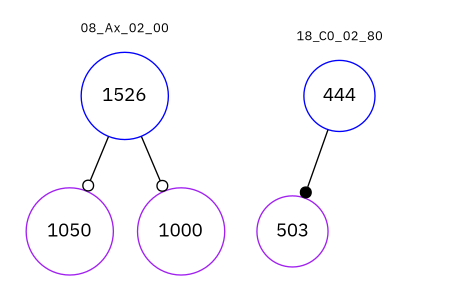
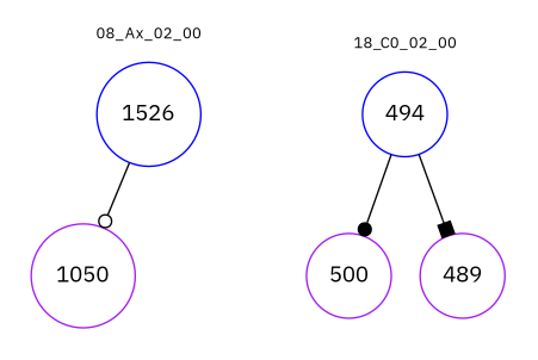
  digraph {
    fontname="IBM Plex Sans"
    node [color=purple fontname="IBM Plex Sans" shape=circle]
    edge [arrowhead=odot color=black fontname="IBM Plex Sans"]
    n1 [color=blue label=1526]
    n2 [label=1050]
-   n3 [label=1000]
-   n4 [color=blue label=444]
-   n5 [label=503]
+   n4 [color=blue label=494]
+   n5 [label=500]
+   n6 [label=489]
    subgraph cluster_1 {
      color=white
      fontsize=10
      label="08_Ax_02_00"
      n1
      n2
-     n3
    }
    subgraph cluster_2 {
      color=white
      fontsize=10
-     label="18_C0_02_80"
+     label="18_C0_02_00"
      n4
      n5
+     n6
    }
    n1 -> n2
-   n1 -> n3
    n4 -> n5 [arrowhead=dot]
+   n4 -> n6 [arrowhead=box]
  }
